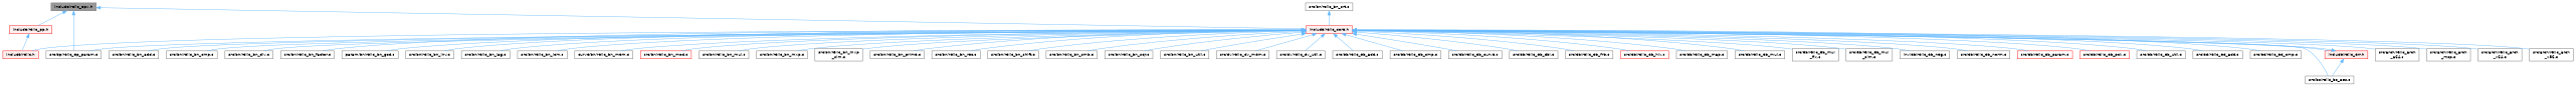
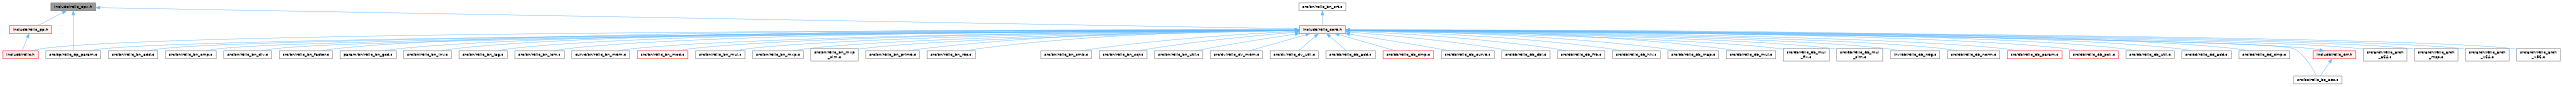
  digraph {
    fontname="DejaVu Sans"
    node [color=grey40 fillcolor=white fontname="DejaVu Sans" fontsize=10 shape=box style=filled]
    edge [color=steelblue1 dir=back fontname="DejaVu Sans" fontsize=10 labelfontname=Helvetica labelfontsize=10 style=solid]
    n1 [color=gray40 fillcolor=grey60 fontcolor=black height=0.2 label="include/relic_epx.h" width=0.4]
    n2 [color=red fillcolor="#FFF0F0" height=0.2 label="include/relic_core.h" width=0.4]
    n3 [height=0.2 label="src/ep/relic_ep_param.c" width=0.4]
    n4 [color=red fillcolor="#FFF0F0" height=0.2 label="include/relic_pp.h" width=0.4]
    n5 [color=red fillcolor="#FFF0F0" height=0.2 label="include/relic.h" width=0.4]
    n6 [color=red fillcolor="#FFF0F0" height=0.2 label="include/relic_err.h" width=0.4]
    n7 [height=0.2 label="src/bc/relic_bc_aes.c" width=0.4]
    n8 [height=0.2 label="src/arch/relic_arch\l_a64.c" width=0.4]
    n9 [height=0.2 label="src/arch/relic_arch\l_msp.c" width=0.4]
    n10 [height=0.2 label="src/arch/relic_arch\l_x64.c" width=0.4]
    n11 [height=0.2 label="src/arch/relic_arch\l_x86.c" width=0.4]
    n12 [height=0.2 label="src/bn/relic_bn_add.c" width=0.4]
    n13 [height=0.2 label="src/bn/relic_bn_cmp.c" width=0.4]
    n14 [height=0.2 label="src/bn/relic_bn_div.c" width=0.4]
    n15 [height=0.2 label="src/bn/relic_bn_factor.c" width=0.4]
    n16 [height=0.2 label="param/bn/relic_bn_gcd.c" width=0.4]
    n17 [height=0.2 label="src/bn/relic_bn_inv.c" width=0.4]
    n18 [height=0.2 label="src/bn/relic_bn_lag.c" width=0.4]
    n19 [height=0.2 label="src/bn/relic_bn_lcm.c" width=0.4]
    n20 [height=0.2 label="curve/bn/relic_bn_mem.c" width=0.4]
    n21 [color=red height=0.2 label="src/bn/relic_bn_mod.c" width=0.4]
    n22 [height=0.2 label="src/bn/relic_bn_mul.c" width=0.4]
    n23 [height=0.2 label="src/bn/relic_bn_mxp.c" width=0.4]
    n24 [height=0.2 label="src/bn/relic_bn_mxp\l_sim.c" width=0.4]
    n25 [height=0.2 label="src/bn/relic_bn_prime.c" width=0.4]
    n26 [height=0.2 label="src/bn/relic_bn_rec.c" width=0.4]
-   n27 [height=0.2 label="src/bn/relic_bn_shift.c" width=0.4]
    n28 [height=0.2 label="src/bn/relic_bn_smb.c" width=0.4]
    n29 [height=0.2 label="src/bn/relic_bn_sqr.c" width=0.4]
    n30 [height=0.2 label="src/bn/relic_bn_util.c" width=0.4]
    n31 [height=0.2 label="src/dv/relic_dv_mem.c" width=0.4]
    n32 [height=0.2 label="src/dv/relic_dv_util.c" width=0.4]
    n33 [height=0.2 label="src/eb/relic_eb_add.c" width=0.4]
-   n34 [height=0.2 label="src/eb/relic_eb_cmp.c" width=0.4]
+   n34 [color=red height=0.2 label="src/eb/relic_eb_cmp.c" width=0.4]
    n35 [height=0.2 label="src/eb/relic_eb_curve.c" width=0.4]
    n36 [height=0.2 label="src/eb/relic_eb_dbl.c" width=0.4]
    n37 [height=0.2 label="src/eb/relic_eb_frb.c" width=0.4]
-   n38 [color=red height=0.2 label="src/eb/relic_eb_hlv.c" width=0.4]
+   n38 [height=0.2 label="src/eb/relic_eb_hlv.c" width=0.4]
    n39 [height=0.2 label="src/eb/relic_eb_map.c" width=0.4]
    n40 [height=0.2 label="src/eb/relic_eb_mul.c" width=0.4]
    n41 [height=0.2 label="src/eb/relic_eb_mul\l_fix.c" width=0.4]
    n42 [height=0.2 label="src/eb/relic_eb_mul\l_sim.c" width=0.4]
    n43 [height=0.2 label="inv/eb/relic_eb_neg.c" width=0.4]
    n44 [height=0.2 label="src/eb/relic_eb_norm.c" width=0.4]
    n45 [color=red height=0.2 label="src/eb/relic_eb_param.c" width=0.4]
    n46 [color=red height=0.2 label="src/eb/relic_eb_pck.c" width=0.4]
    n47 [height=0.2 label="src/eb/relic_eb_util.c" width=0.4]
    n48 [height=0.2 label="src/ed/relic_ed_add.c" width=0.4]
    n49 [height=0.2 label="src/ed/relic_ed_cmp.c" width=0.4]
    n50 [height=0.2 label="src/bn/relic_bn_srt.c" width=0.4]
    n1 -> n2
    n1 -> n3
    n1 -> n4
    n2 -> n3
    n2 -> n5
-   n2 -> n6
    n2 -> n7
    n2 -> n8
    n2 -> n9
    n2 -> n10
    n2 -> n11
    n2 -> n12
    n2 -> n13
    n2 -> n14
    n2 -> n15
    n2 -> n16
    n2 -> n17
    n2 -> n18
    n2 -> n19
    n2 -> n20
    n2 -> n21
    n2 -> n22
    n2 -> n23
    n2 -> n24
    n2 -> n25
    n2 -> n26
-   n2 -> n27
    n2 -> n28
    n2 -> n29
    n2 -> n30
    n2 -> n31
    n2 -> n32
    n2 -> n33
    n2 -> n34
    n2 -> n35
    n2 -> n36
    n2 -> n37
    n2 -> n38
    n2 -> n39
    n2 -> n40
    n2 -> n41
    n2 -> n42
    n2 -> n43
    n2 -> n44
    n2 -> n45
    n2 -> n46
    n2 -> n47
    n2 -> n48
    n2 -> n49
    n4 -> n5
    n6 -> n2
    n6 -> n7
    n50 -> n2
  }
